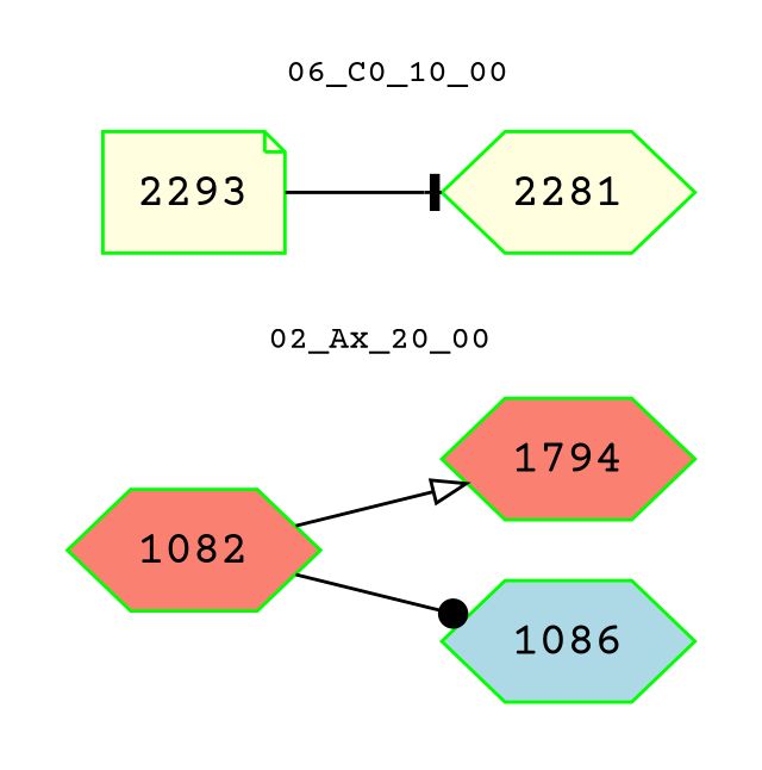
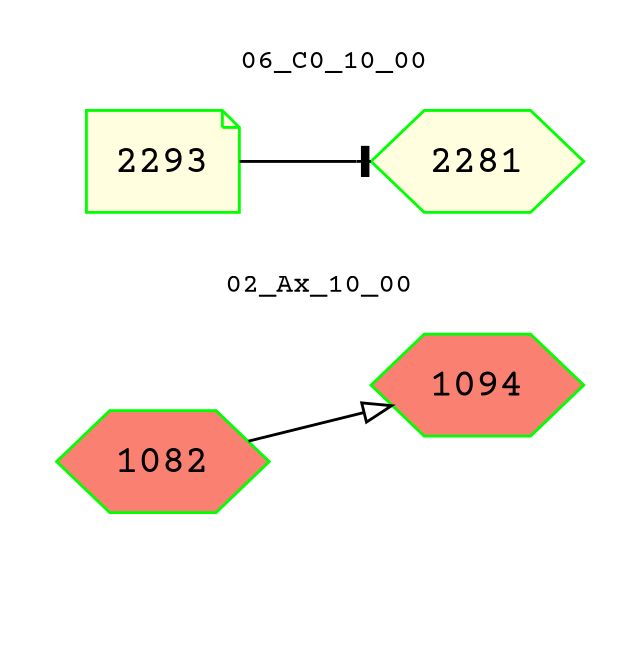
  digraph {
    fontname="Courier Prime"
    rankdir=LR
    node [color=green fillcolor=salmon fontname="Courier Prime" shape=hexagon style=filled]
    edge [color=black fontname="Courier Prime"]
    n1 [label=1082]
-   n2 [fillcolor=lightblue label=1086]
-   n3 [label=1794]
+   n3 [label=1094]
    n4 [fillcolor=lightyellow label=2293 shape=note]
    n5 [fillcolor=lightyellow label=2281]
    subgraph cluster_1 {
      color=white
      fontsize=10
-     label="02_Ax_20_00"
+     label="02_Ax_10_00"
      n1
-     n2
      n3
    }
    subgraph cluster_2 {
      color=white
      fontsize=10
      label="06_C0_10_00"
      n4
      n5
    }
-   n1 -> n2 [arrowhead=dot]
    n1 -> n3 [arrowhead=onormal]
    n4 -> n5 [arrowhead=tee]
  }
